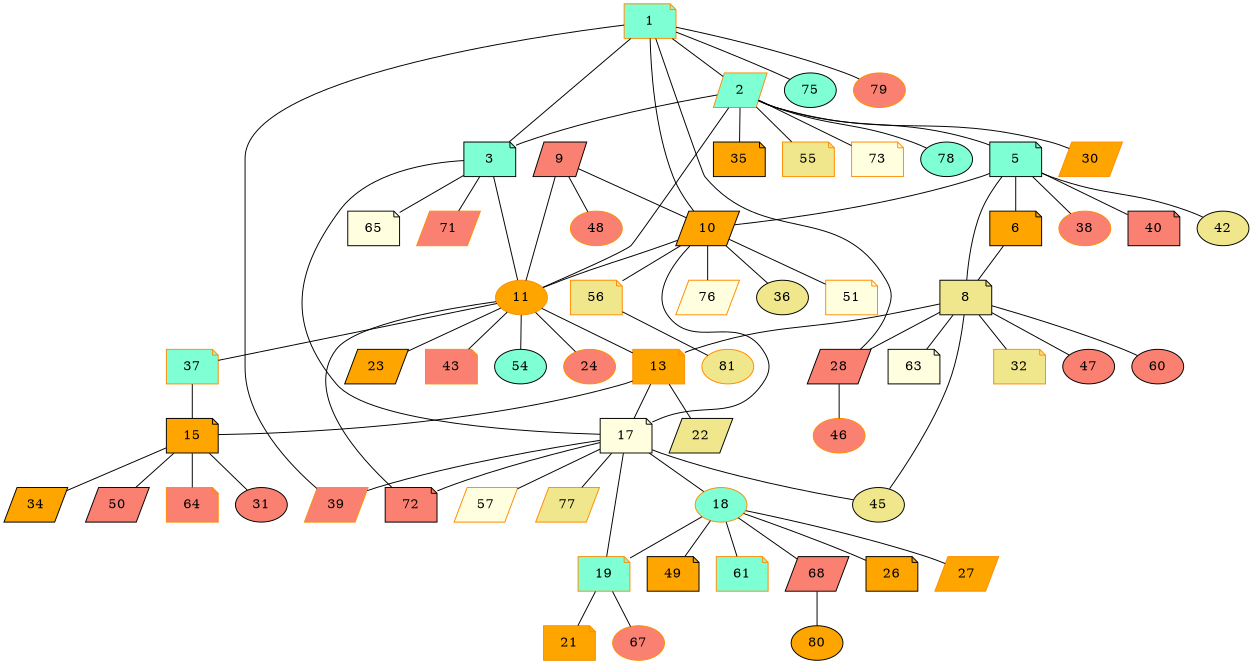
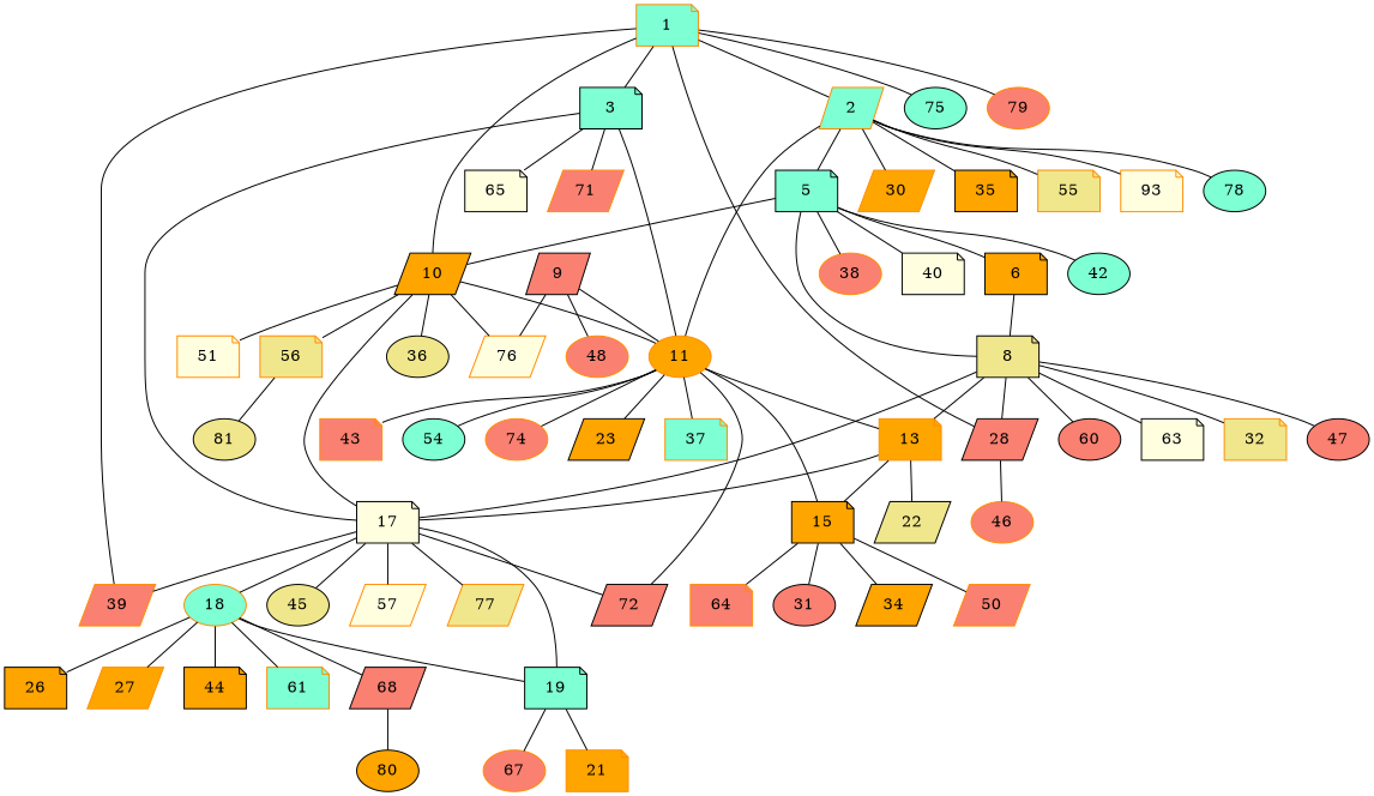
  graph {
    node [color=black fillcolor=salmon shape=note style=filled]
    1 [color=darkorange fillcolor=aquamarine super="+49"]
    2 [color=darkorange fillcolor=aquamarine shape=parallelogram super="+43"]
    3 [fillcolor=aquamarine super="+4"]
    10 [fillcolor=orange shape=parallelogram super="+12"]
    28 [shape=parallelogram super="+33"]
    39 [color=darkorange shape=parallelogram]
    75 [fillcolor=aquamarine shape=ellipse]
    79 [color=darkorange shape=ellipse]
    5 [fillcolor=aquamarine super="+7"]
    11 [color=darkorange fillcolor=orange shape=ellipse super="+14"]
    30 [color=darkorange fillcolor=orange shape=parallelogram super="+69"]
    35 [fillcolor=orange]
    55 [color=darkorange fillcolor=khaki]
-   73 [color=darkorange fillcolor=lightyellow super="+82"]
+   73 [color=darkorange fillcolor=lightyellow super="+82" label=93]
    78 [fillcolor=aquamarine shape=ellipse]
    17 [fillcolor=lightyellow super="+20"]
    65 [fillcolor=lightyellow]
    71 [color=darkorange shape=parallelogram]
    36 [fillcolor=khaki shape=ellipse]
    51 [color=darkorange fillcolor=lightyellow]
    56 [color=darkorange fillcolor=khaki super="+58"]
    76 [color=darkorange fillcolor=lightyellow shape=parallelogram]
    46 [color=darkorange shape=ellipse]
    6 [fillcolor=orange]
    8 [fillcolor=khaki super="+24"]
    38 [color=darkorange shape=ellipse]
-   40
-   42 [fillcolor=khaki shape=ellipse]
+   40 [fillcolor=lightyellow]
+   42 [fillcolor=aquamarine shape=ellipse]
    13 [color=darkorange fillcolor=orange super="+66"]
    15 [fillcolor=orange super="+16"]
    23 [fillcolor=orange shape=parallelogram super="+59"]
    37 [color=darkorange fillcolor=aquamarine]
    n33 [color=darkorange label=43]
    54 [fillcolor=aquamarine shape=ellipse]
-   72
-   74 [color=darkorange shape=ellipse label=24]
+   72 [shape=parallelogram]
+   74 [color=darkorange shape=ellipse]
    18 [color=darkorange fillcolor=aquamarine shape=ellipse super="+25"]
-   19 [color=darkorange fillcolor=aquamarine super="+29"]
+   19 [fillcolor=aquamarine super="+29"]
    45 [fillcolor=khaki shape=ellipse]
    57 [color=darkorange fillcolor=lightyellow shape=parallelogram]
    77 [color=darkorange fillcolor=khaki shape=parallelogram]
    32 [color=darkorange fillcolor=khaki]
    47 [shape=ellipse super="+52"]
    60 [shape=ellipse]
    63 [fillcolor=lightyellow]
    22 [fillcolor=khaki shape=parallelogram]
    9 [shape=parallelogram super="+53"]
    48 [color=darkorange shape=ellipse super="+62"]
-   81 [color=darkorange fillcolor=khaki shape=ellipse]
+   81 [fillcolor=khaki shape=ellipse]
    31 [shape=ellipse]
    34 [fillcolor=orange shape=parallelogram]
-   50 [shape=parallelogram]
+   50 [color=darkorange shape=parallelogram]
    64 [color=darkorange]
    26 [fillcolor=orange]
    27 [color=darkorange fillcolor=orange shape=parallelogram]
-   44 [fillcolor=orange label=49]
+   44 [fillcolor=orange]
    61 [color=darkorange fillcolor=aquamarine]
    68 [shape=parallelogram super="+70"]
    21 [color=darkorange fillcolor=orange]
    67 [color=darkorange shape=ellipse]
    80 [fillcolor=orange shape=ellipse]
    1 -- 2
    1 -- 3 [weight=2]
    1 -- 10
    1 -- 28
    1 -- 39
    1 -- 75
    1 -- 79
-   2 -- 3 [weight=2]
    2 -- 5
    2 -- 11
    2 -- 30
    2 -- 35
    2 -- 55
    2 -- 73
    2 -- 78
    3 -- 11
    3 -- 17
    3 -- 65
    3 -- 71
    10 -- 11 [weight=2]
    10 -- 17
    10 -- 36
    10 -- 51
    10 -- 56
    10 -- 76
    28 -- 46
    5 -- 10
    5 -- 6 [weight=2]
    5 -- 8 [weight=2]
    5 -- 38
    5 -- 40
    5 -- 42
    11 -- 13
-   37 -- 15 [weight=2]
+   11 -- 15 [weight=2]
    11 -- 23
    11 -- 37
    11 -- n33
    11 -- 54
    11 -- 72
    11 -- 74
    17 -- 39
    17 -- 72
    17 -- 18 [weight=2]
    17 -- 19 [weight=2]
    17 -- 45
    17 -- 57
    17 -- 77
    56 -- 81
    6 -- 8
    8 -- 28
-   8 -- 45
+   8 -- 17
    8 -- 13
    8 -- 32
    8 -- 47
    8 -- 60
    8 -- 63
    13 -- 17
    13 -- 15 [weight=2]
    13 -- 22
    15 -- 31
    15 -- 34
    15 -- 50
    15 -- 64
    18 -- 19
    18 -- 26
    18 -- 27
    18 -- 44
    18 -- 61
    18 -- 68
    19 -- 21
    19 -- 67
-   9 -- 10 [weight=2]
+   9 -- 76 [weight=2]
    9 -- 11
    9 -- 48
    68 -- 80
  }
